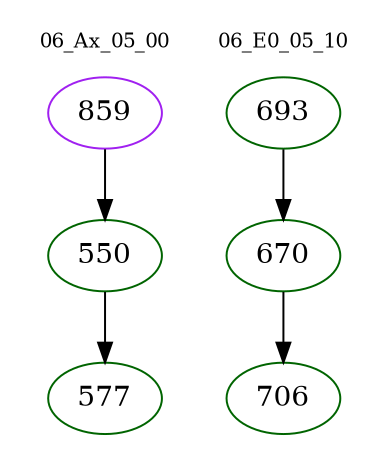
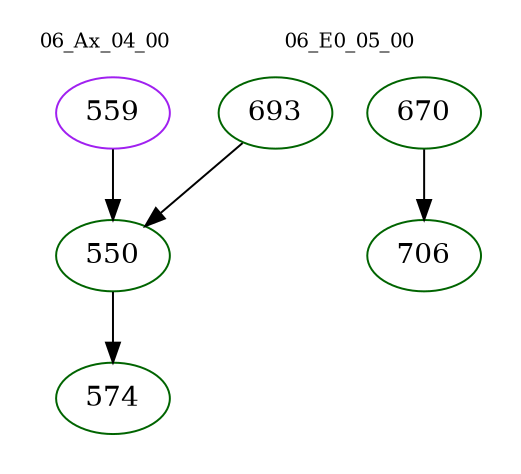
  digraph {
    node [color=darkgreen]
    edge [color=black]
-   n1 [color=purple label=859]
+   n1 [color=purple label=559]
    n2 [label=550]
-   n3 [label=577]
+   n3 [label=574]
    n4 [label=693]
    n5 [label=670]
    n6 [label=706]
    subgraph cluster_1 {
      color=white
      fontsize=10
-     label="06_Ax_05_00"
+     label="06_Ax_04_00"
      n1
      n2
      n3
    }
    subgraph cluster_2 {
      color=white
      fontsize=10
-     label="06_E0_05_10"
+     label="06_E0_05_00"
      n4
      n5
      n6
    }
    n1 -> n2
    n2 -> n3
-   n4 -> n5
+   n4 -> n2
    n5 -> n6
  }
